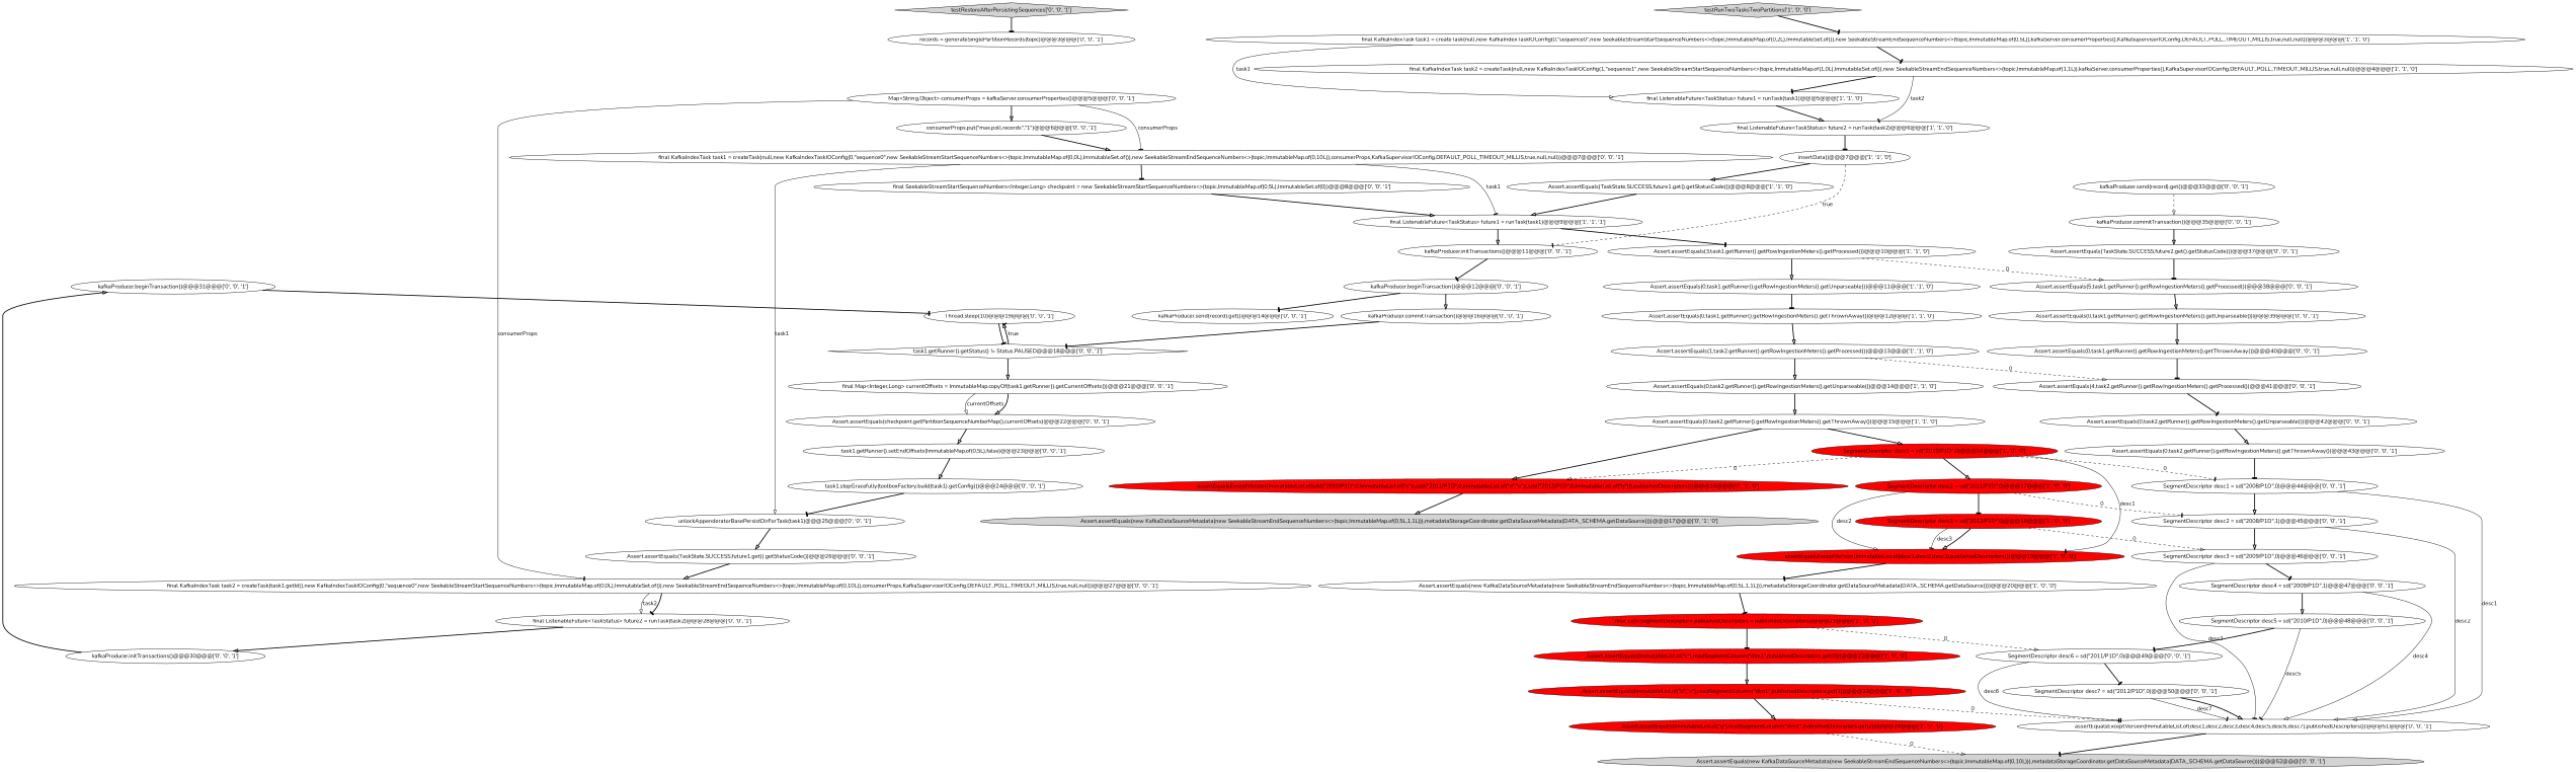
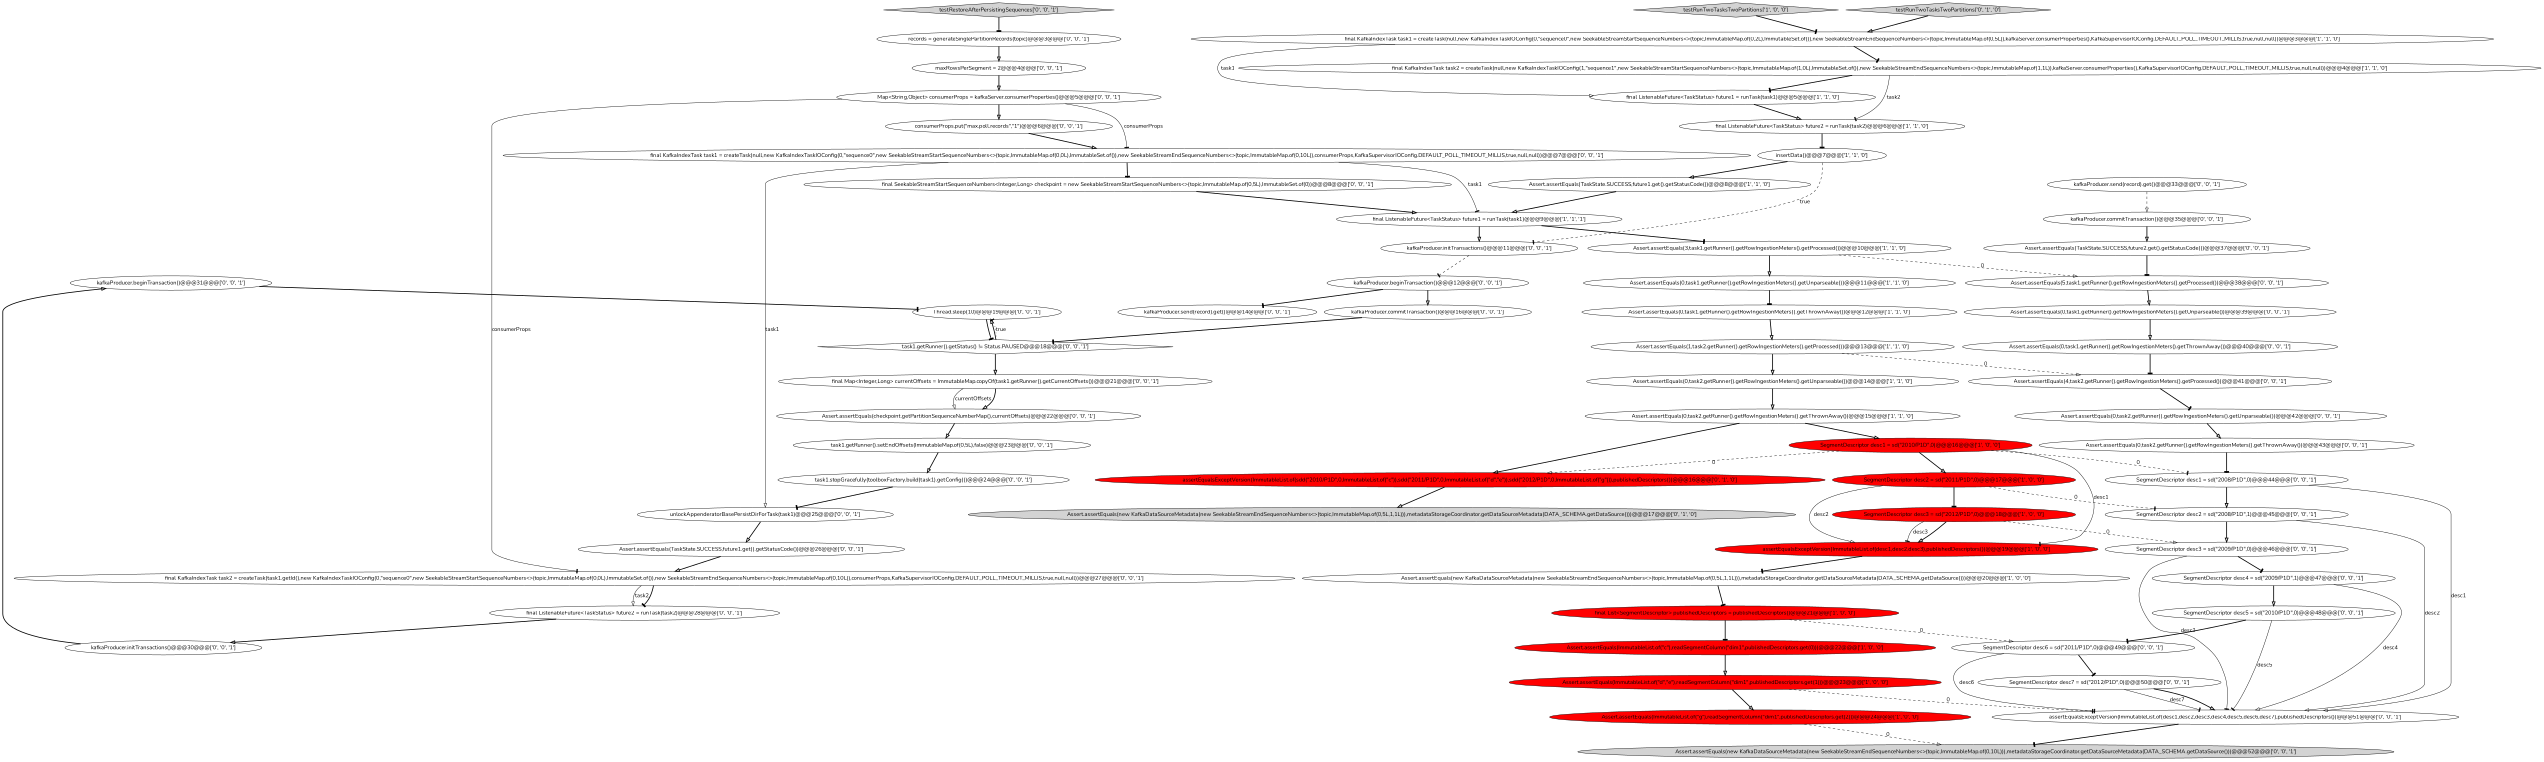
  digraph {
    fontname=Nunito
    node [fillcolor=white fontname=Nunito shape=ellipse style=filled]
    edge [arrowhead=onormal fontname=Nunito style=bold]
    n1 [label="kafkaProducer.beginTransaction()@@@31@@@['0', '0', '1']"]
    n2 [label="Thread.sleep(10)@@@19@@@['0', '0', '1']"]
    n3 [label="kafkaProducer.send(record).get()@@@33@@@['0', '0', '1']"]
    n4 [label="kafkaProducer.commitTransaction()@@@35@@@['0', '0', '1']"]
    n5 [fillcolor=red label="assertEqualsExceptVersion(ImmutableList.of(desc1,desc2,desc3),publishedDescriptors())@@@19@@@['1', '0', '0']"]
    n6 [label="Assert.assertEquals(new KafkaDataSourceMetadata(new SeekableStreamEndSequenceNumbers<>(topic,ImmutableMap.of(0,5L,1,1L))),metadataStorageCoordinator.getDataSourceMetadata(DATA_SCHEMA.getDataSource()))@@@20@@@['1', '0', '0']"]
    n7 [fillcolor=red label="final List<SegmentDescriptor> publishedDescriptors = publishedDescriptors()@@@21@@@['1', '0', '0']"]
    n8 [label="Assert.assertEquals(5,task1.getRunner().getRowIngestionMeters().getProcessed())@@@38@@@['0', '0', '1']"]
    n9 [label="Assert.assertEquals(0,task1.getRunner().getRowIngestionMeters().getUnparseable())@@@39@@@['0', '0', '1']"]
    n10 [label="Assert.assertEquals(0,task1.getRunner().getRowIngestionMeters().getThrownAway())@@@40@@@['0', '0', '1']"]
    n11 [label="final ListenableFuture<TaskStatus> future2 = runTask(task2)@@@28@@@['0', '0', '1']"]
    n12 [label="kafkaProducer.initTransactions()@@@30@@@['0', '0', '1']"]
    n13 [label="kafkaProducer.initTransactions()@@@11@@@['0', '0', '1']"]
    n14 [label="kafkaProducer.beginTransaction()@@@12@@@['0', '0', '1']"]
    n15 [label="kafkaProducer.send(record).get()@@@14@@@['0', '0', '1']"]
    n16 [label="kafkaProducer.commitTransaction()@@@16@@@['0', '0', '1']"]
    n17 [label="Assert.assertEquals(0,task2.getRunner().getRowIngestionMeters().getUnparseable())@@@42@@@['0', '0', '1']"]
    n18 [label="Assert.assertEquals(0,task2.getRunner().getRowIngestionMeters().getThrownAway())@@@43@@@['0', '0', '1']"]
    n19 [label="SegmentDescriptor desc1 = sd(\"2008/P1D\",0)@@@44@@@['0', '0', '1']"]
    n20 [label="Assert.assertEquals(TaskState.SUCCESS,future1.get().getStatusCode())@@@8@@@['1', '1', '0']"]
    n21 [label="final ListenableFuture<TaskStatus> future1 = runTask(task1)@@@9@@@['1', '1', '1']"]
    n22 [label="Assert.assertEquals(3,task1.getRunner().getRowIngestionMeters().getProcessed())@@@10@@@['1', '1', '0']"]
    n23 [fillcolor=red label="SegmentDescriptor desc2 = sd(\"2011/P1D\",0)@@@17@@@['1', '0', '0']"]
    n24 [fillcolor=red label="SegmentDescriptor desc3 = sd(\"2012/P1D\",0)@@@18@@@['1', '0', '0']"]
    n25 [label="SegmentDescriptor desc2 = sd(\"2008/P1D\",1)@@@45@@@['0', '0', '1']"]
    n26 [label="SegmentDescriptor desc3 = sd(\"2009/P1D\",0)@@@46@@@['0', '0', '1']"]
    n27 [label="assertEqualsExceptVersion(ImmutableList.of(desc1,desc2,desc3,desc4,desc5,desc6,desc7),publishedDescriptors())@@@51@@@['0', '0', '1']"]
    n28 [label="task1.getRunner().setEndOffsets(ImmutableMap.of(0,5L),false)@@@23@@@['0', '0', '1']"]
    n29 [label="task1.stopGracefully(toolboxFactory.build(task1).getConfig())@@@24@@@['0', '0', '1']"]
    n30 [label="unlockAppenderatorBasePersistDirForTask(task1)@@@25@@@['0', '0', '1']"]
    n31 [label="task1.getRunner().getStatus() != Status.PAUSED@@@18@@@['0', '0', '1']" shape=diamond]
    n32 [label="Assert.assertEquals(checkpoint.getPartitionSequenceNumberMap(),currentOffsets)@@@22@@@['0', '0', '1']"]
    n33 [fillcolor=lightgray label="Assert.assertEquals(new KafkaDataSourceMetadata(new SeekableStreamEndSequenceNumbers<>(topic,ImmutableMap.of(0,10L))),metadataStorageCoordinator.getDataSourceMetadata(DATA_SCHEMA.getDataSource()))@@@52@@@['0', '0', '1']"]
    n34 [label="Assert.assertEquals(0,task1.getRunner().getRowIngestionMeters().getUnparseable())@@@11@@@['1', '1', '0']"]
    n35 [label="final SeekableStreamStartSequenceNumbers<Integer,Long> checkpoint = new SeekableStreamStartSequenceNumbers<>(topic,ImmutableMap.of(0,5L),ImmutableSet.of(0))@@@8@@@['0', '0', '1']"]
    n36 [label="Assert.assertEquals(TaskState.SUCCESS,future1.get().getStatusCode())@@@26@@@['0', '0', '1']"]
    n37 [label="final KafkaIndexTask task2 = createTask(task1.getId(),new KafkaIndexTaskIOConfig(0,\"sequence0\",new SeekableStreamStartSequenceNumbers<>(topic,ImmutableMap.of(0,0L),ImmutableSet.of()),new SeekableStreamEndSequenceNumbers<>(topic,ImmutableMap.of(0,10L)),consumerProps,KafkaSupervisorIOConfig.DEFAULT_POLL_TIMEOUT_MILLIS,true,null,null))@@@27@@@['0', '0', '1']"]
    n38 [label="Assert.assertEquals(0,task1.getRunner().getRowIngestionMeters().getThrownAway())@@@12@@@['1', '1', '0']"]
    n39 [label="final KafkaIndexTask task1 = createTask(null,new KafkaIndexTaskIOConfig(0,\"sequence0\",new SeekableStreamStartSequenceNumbers<>(topic,ImmutableMap.of(0,0L),ImmutableSet.of()),new SeekableStreamEndSequenceNumbers<>(topic,ImmutableMap.of(0,10L)),consumerProps,KafkaSupervisorIOConfig.DEFAULT_POLL_TIMEOUT_MILLIS,true,null,null))@@@7@@@['0', '0', '1']"]
    n40 [label="SegmentDescriptor desc4 = sd(\"2009/P1D\",1)@@@47@@@['0', '0', '1']"]
    n41 [fillcolor=lightgray label="testRestoreAfterPersistingSequences['0', '0', '1']" shape=diamond]
    n42 [label="records = generateSinglePartitionRecords(topic)@@@3@@@['0', '0', '1']"]
+   n43 [label="maxRowsPerSegment = 2@@@4@@@['0', '0', '1']"]
    n44 [label="Assert.assertEquals(1,task2.getRunner().getRowIngestionMeters().getProcessed())@@@13@@@['1', '1', '0']"]
    n45 [label="Assert.assertEquals(4,task2.getRunner().getRowIngestionMeters().getProcessed())@@@41@@@['0', '0', '1']"]
    n46 [label="Assert.assertEquals(0,task2.getRunner().getRowIngestionMeters().getUnparseable())@@@14@@@['1', '1', '0']"]
    n47 [label="final Map<Integer,Long> currentOffsets = ImmutableMap.copyOf(task1.getRunner().getCurrentOffsets())@@@21@@@['0', '0', '1']"]
    n48 [label="SegmentDescriptor desc6 = sd(\"2011/P1D\",0)@@@49@@@['0', '0', '1']"]
    n49 [fillcolor=red label="Assert.assertEquals(ImmutableList.of(\"c\"),readSegmentColumn(\"dim1\",publishedDescriptors.get(0)))@@@22@@@['1', '0', '0']"]
    n50 [label="Assert.assertEquals(0,task2.getRunner().getRowIngestionMeters().getThrownAway())@@@15@@@['1', '1', '0']"]
    n51 [label="final ListenableFuture<TaskStatus> future2 = runTask(task2)@@@6@@@['1', '1', '0']"]
    n52 [label="insertData()@@@7@@@['1', '1', '0']"]
    n53 [fillcolor=red label="SegmentDescriptor desc1 = sd(\"2010/P1D\",0)@@@16@@@['1', '0', '0']"]
    n54 [fillcolor=red label="assertEqualsExceptVersion(ImmutableList.of(sdd(\"2010/P1D\",0,ImmutableList.of(\"c\")),sdd(\"2011/P1D\",0,ImmutableList.of(\"d\",\"e\")),sdd(\"2012/P1D\",0,ImmutableList.of(\"g\"))),publishedDescriptors())@@@16@@@['0', '1', '0']"]
    n55 [fillcolor=lightgray label="Assert.assertEquals(new KafkaDataSourceMetadata(new SeekableStreamEndSequenceNumbers<>(topic,ImmutableMap.of(0,5L,1,1L))),metadataStorageCoordinator.getDataSourceMetadata(DATA_SCHEMA.getDataSource()))@@@17@@@['0', '1', '0']"]
    n56 [label="SegmentDescriptor desc7 = sd(\"2012/P1D\",0)@@@50@@@['0', '0', '1']"]
    n57 [label="SegmentDescriptor desc5 = sd(\"2010/P1D\",0)@@@48@@@['0', '0', '1']"]
    n58 [fillcolor=red label="Assert.assertEquals(ImmutableList.of(\"d\",\"e\"),readSegmentColumn(\"dim1\",publishedDescriptors.get(1)))@@@23@@@['1', '0', '0']"]
    n59 [fillcolor=red label="Assert.assertEquals(ImmutableList.of(\"g\"),readSegmentColumn(\"dim1\",publishedDescriptors.get(2)))@@@24@@@['1', '0', '0']"]
+   n60 [fillcolor=lightgray label="testRunTwoTasksTwoPartitions['0', '1', '0']" shape=diamond]
    n61 [label="final KafkaIndexTask task1 = createTask(null,new KafkaIndexTaskIOConfig(0,\"sequence0\",new SeekableStreamStartSequenceNumbers<>(topic,ImmutableMap.of(0,2L),ImmutableSet.of()),new SeekableStreamEndSequenceNumbers<>(topic,ImmutableMap.of(0,5L)),kafkaServer.consumerProperties(),KafkaSupervisorIOConfig.DEFAULT_POLL_TIMEOUT_MILLIS,true,null,null))@@@3@@@['1', '1', '0']"]
    n62 [label="final ListenableFuture<TaskStatus> future1 = runTask(task1)@@@5@@@['1', '1', '0']"]
    n63 [label="final KafkaIndexTask task2 = createTask(null,new KafkaIndexTaskIOConfig(1,\"sequence1\",new SeekableStreamStartSequenceNumbers<>(topic,ImmutableMap.of(1,0L),ImmutableSet.of()),new SeekableStreamEndSequenceNumbers<>(topic,ImmutableMap.of(1,1L)),kafkaServer.consumerProperties(),KafkaSupervisorIOConfig.DEFAULT_POLL_TIMEOUT_MILLIS,true,null,null))@@@4@@@['1', '1', '0']"]
    n64 [label="Map<String,Object> consumerProps = kafkaServer.consumerProperties()@@@5@@@['0', '0', '1']"]
    n65 [label="consumerProps.put(\"max.poll.records\",\"1\")@@@6@@@['0', '0', '1']"]
    n66 [label="Assert.assertEquals(TaskState.SUCCESS,future2.get().getStatusCode())@@@37@@@['0', '0', '1']"]
    n67 [fillcolor=lightgray label="testRunTwoTasksTwoPartitions['1', '0', '0']" shape=diamond]
    n1 -> n2 [arrowhead=tee]
    n2 -> n31 [arrowhead=tee]
    n3 -> n4 [style=dashed]
    n4 -> n66
    n5 -> n6 [arrowhead=tee]
    n6 -> n7 [arrowhead=tee]
    n7 -> n48 [label=0 style=dashed]
    n7 -> n49 [arrowhead=tee]
    n8 -> n9
    n9 -> n10
    n10 -> n45 [arrowhead=tee]
    n11 -> n12
    n12 -> n1
-   n13 -> n14 [arrowhead=tee]
+   n13 -> n14 [arrowhead=tee style=dashed]
    n14 -> n15 [arrowhead=tee]
    n14 -> n16
    n16 -> n31 [arrowhead=tee]
    n17 -> n18
    n18 -> n19 [arrowhead=tee]
    n19 -> n25
    n19 -> n27 [label=desc1 style=solid]
    n20 -> n21
    n21 -> n13
    n21 -> n22 [arrowhead=tee]
    n22 -> n8 [label=0 style=dashed]
    n22 -> n34
    n23 -> n5 [label=desc2 style=solid]
    n23 -> n24 [arrowhead=tee]
    n23 -> n25 [arrowhead=tee label=0 style=dashed]
    n24 -> n5
    n24 -> n5 [arrowhead=tee label=desc3 style=solid]
    n24 -> n26 [label=0 style=dashed]
    n25 -> n26
    n25 -> n27 [label=desc2 style=solid]
    n26 -> n27 [arrowhead=tee label=desc3 style=solid]
    n26 -> n40 [arrowhead=tee]
    n27 -> n33 [arrowhead=tee]
    n28 -> n29
    n29 -> n30 [arrowhead=tee]
    n30 -> n36
    n31 -> n2
    n31 -> n2 [arrowhead=tee label=true style=dotted]
    n31 -> n47
    n32 -> n28
    n34 -> n38 [arrowhead=tee]
    n35 -> n21
    n36 -> n37
    n37 -> n11 [label=task2 style=solid]
    n37 -> n11 [arrowhead=tee]
    n38 -> n44
    n39 -> n21 [arrowhead=tee label=task1 style=solid]
    n39 -> n30 [label=task1 style=solid]
    n39 -> n35 [arrowhead=tee]
    n40 -> n27 [label=desc4 style=solid]
    n40 -> n57
    n41 -> n42 [arrowhead=tee]
+   n42 -> n43
+   n43 -> n64
    n44 -> n45 [label=0 style=dashed]
    n44 -> n46
    n45 -> n17 [arrowhead=tee]
    n46 -> n50
    n47 -> n32 [label=currentOffsets style=solid]
    n47 -> n32
    n48 -> n27 [arrowhead=tee label=desc6 style=solid]
    n48 -> n56 [arrowhead=tee]
    n49 -> n58
    n50 -> n53
    n50 -> n54
    n51 -> n52 [arrowhead=tee]
    n52 -> n13 [arrowhead=tee label=true style=dashed]
    n52 -> n20
    n53 -> n5 [arrowhead=tee label=desc1 style=solid]
    n53 -> n19 [arrowhead=tee label=0 style=dashed]
    n53 -> n23
    n53 -> n54 [label=0 style=dashed]
    n54 -> n55
    n56 -> n27 [arrowhead=tee label=desc7 style=solid]
    n56 -> n27
    n57 -> n27 [arrowhead=tee label=desc5 style=solid]
    n57 -> n48 [arrowhead=tee]
    n58 -> n27 [arrowhead=tee label=0 style=dashed]
    n58 -> n59
    n59 -> n33 [label=0 style=dashed]
+   n60 -> n61
    n61 -> n62 [label=task1 style=solid]
    n61 -> n63 [arrowhead=tee]
    n62 -> n51
    n63 -> n51 [arrowhead=tee label=task2 style=solid]
    n63 -> n62 [arrowhead=tee]
    n64 -> n37 [arrowhead=tee label=consumerProps style=solid]
    n64 -> n39 [arrowhead=tee label=consumerProps style=solid]
    n64 -> n65
    n65 -> n39
    n66 -> n8 [arrowhead=tee]
    n67 -> n61 [arrowhead=tee]
  }
